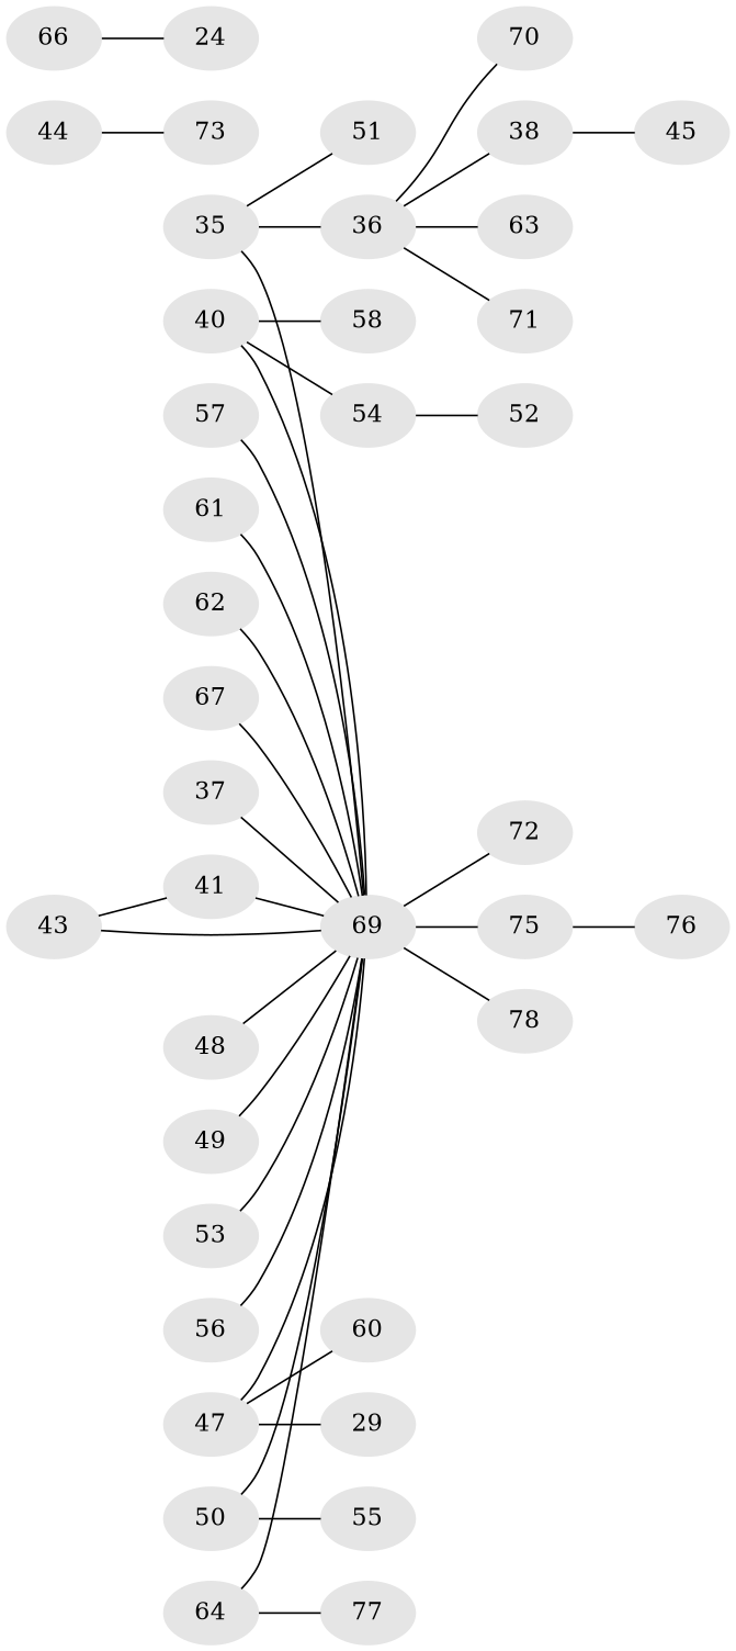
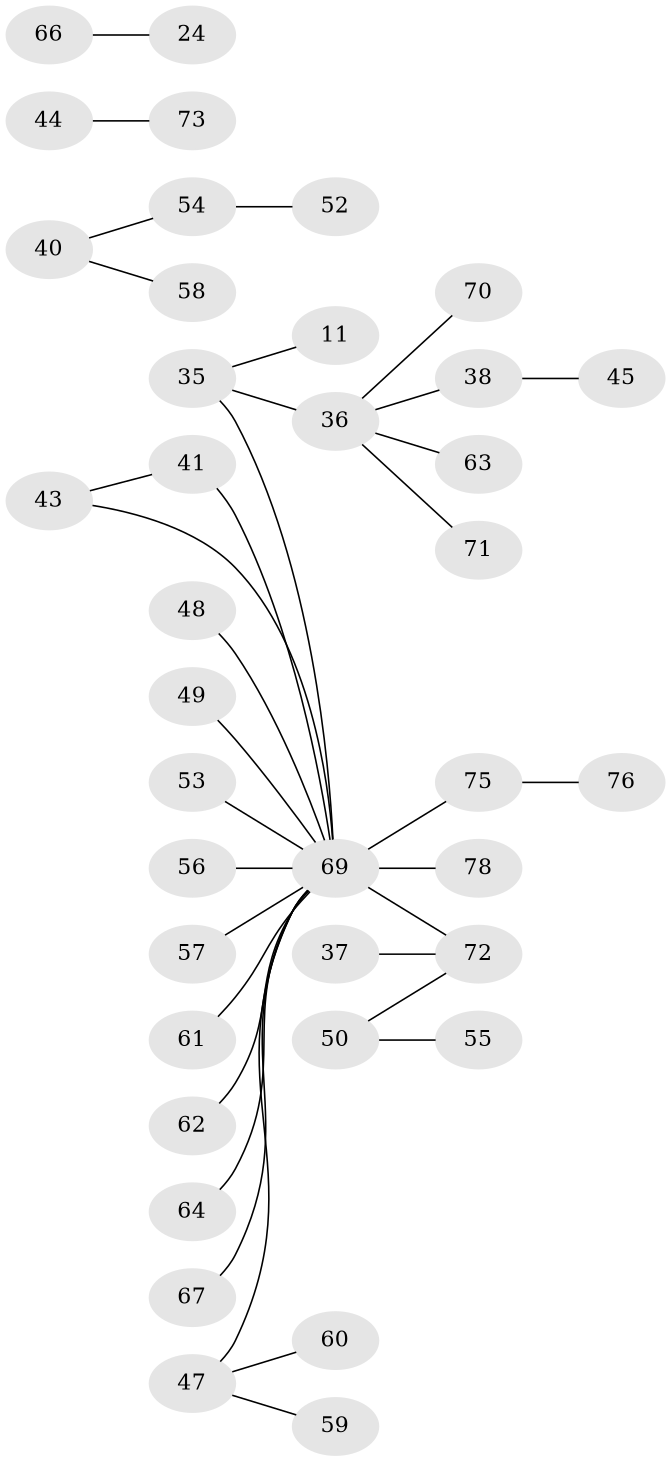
  graph {
    rankdir=LR
    node [color=gray90 style=filled]
    35 [super="+32"]
    36
-   51
+   51 [label=11]
    69 [super="+20+31+46+68"]
    70
    38
    63
    71
    72
    75 [super="+22"]
    78
    45
    37
    40 [super="+21+33"]
    54
    58
    44
    73
    52
    41
    43
    n22 [label=24]
    66
    47
-   59 [label=29]
+   59
    60
    48
    49
    50
    55
    53
    56
    57
    61
    62
    64
-   77
    67
    76
    35 -- 36
    35 -- 51
    35 -- 69
    36 -- 70
    36 -- 38
    36 -- 63
    36 -- 71
    69 -- 72
    69 -- 75
    69 -- 78
    38 -- 45
    75 -- 76
-   37 -- 69
-   40 -- 69
+   37 -- 72
    40 -- 54
    40 -- 58
    54 -- 52
    44 -- 73
    41 -- 69
    43 -- 69
    43 -- 41
    66 -- n22
    47 -- 69
    47 -- 59
    47 -- 60
    48 -- 69
    49 -- 69
-   50 -- 69
+   50 -- 72
    50 -- 55
    53 -- 69
    56 -- 69
    57 -- 69
    61 -- 69
    62 -- 69
    64 -- 69
-   64 -- 77
    67 -- 69
  }
